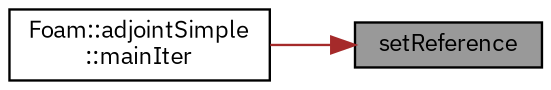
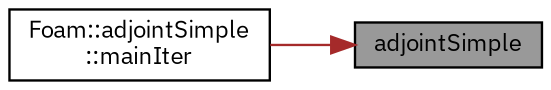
  digraph {
    rankdir=RL
    fontname="IBM Plex Sans"
    node [color=black fontname="IBM Plex Sans" fontsize=10 shape=box style=filled]
-   n1 [fillcolor=grey60 fontcolor=black height=0.2 label=setReference width=0.4]
+   n1 [fillcolor=grey60 fontcolor=black height=0.2 label=adjointSimple width=0.4]
    n2 [fillcolor=white height=0.2 label="Foam::adjointSimple\l::mainIter" width=0.4]
    n1 -> n2 [color=brown dir=back fontname="IBM Plex Sans" fontsize=10 labelfontname=Helvetica labelfontsize=10 style=solid]
  }
